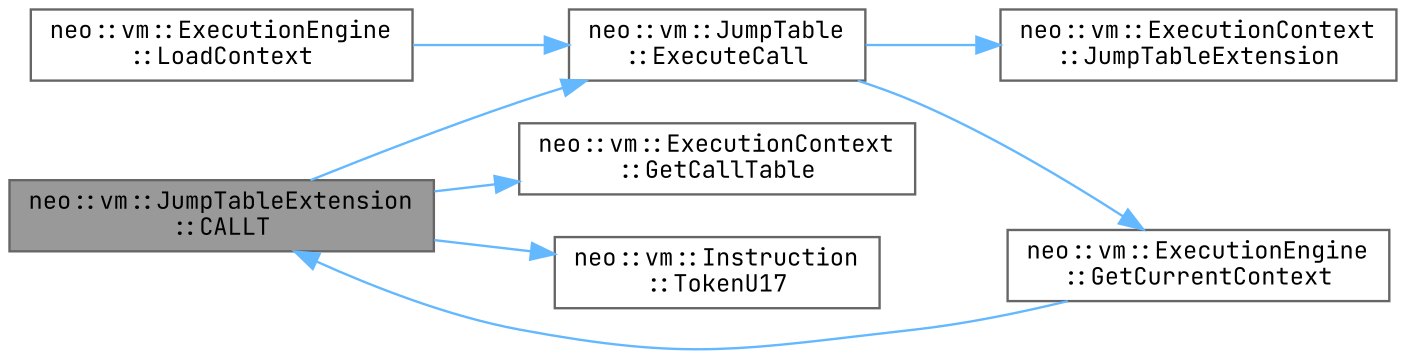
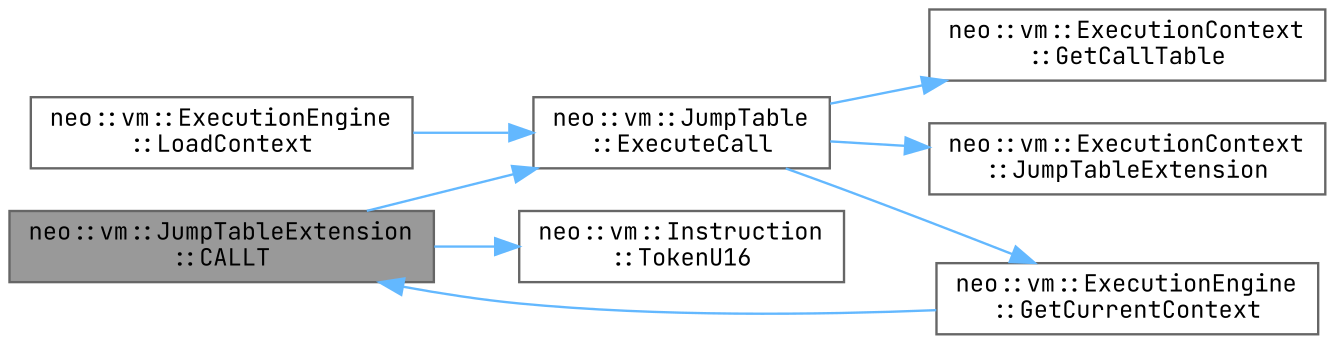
  digraph {
    fontname="JetBrains Mono"
    rankdir=LR
    node [color=grey40 fillcolor=white fontname="JetBrains Mono" fontsize=10 shape=box style=filled]
    edge [color=steelblue1 fontname="JetBrains Mono" fontsize=10 labelfontname=Helvetica labelfontsize=10 style=solid]
    n1 [color=gray40 fillcolor=grey60 fontcolor=black height=0.2 label="neo::vm::JumpTableExtension\l::CALLT" width=0.4]
    n2 [height=0.2 label="neo::vm::JumpTable\l::ExecuteCall" width=0.4]
    n3 [height=0.2 label="neo::vm::ExecutionContext\l::GetCallTable" width=0.4]
-   n4 [height=0.2 label="neo::vm::Instruction\l::TokenU17" width=0.4]
+   n4 [height=0.2 label="neo::vm::Instruction\l::TokenU16" width=0.4]
    n5 [height=0.2 label="neo::vm::ExecutionEngine\l::GetCurrentContext" width=0.4]
    n6 [height=0.2 label="neo::vm::ExecutionContext\l::JumpTableExtension" width=0.4]
    n7 [height=0.2 label="neo::vm::ExecutionEngine\l::LoadContext" width=0.4]
    n1 -> n2
-   n1 -> n3
+   n2 -> n3
    n1 -> n4
    n2 -> n5
    n2 -> n6
    n5 -> n1
    n7 -> n2
  }
